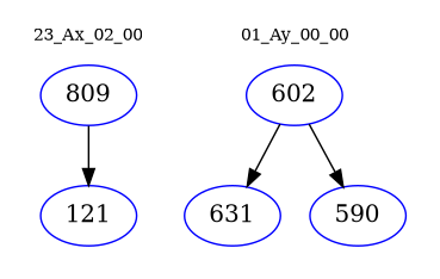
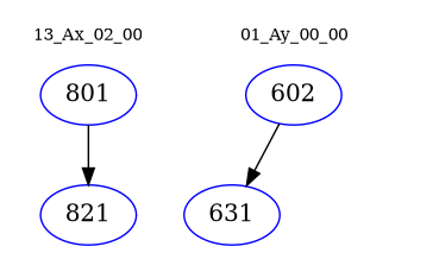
  digraph {
    fontname="DejaVu Serif"
    node [color=blue fontname="DejaVu Serif"]
    edge [color=black fontname="DejaVu Serif"]
-   n1 [label=809]
-   n2 [label=121]
+   n1 [label=801]
+   n2 [label=821]
    n3 [label=602]
    n4 [label=631]
-   n5 [label=590]
    subgraph cluster_1 {
      color=white
      fontsize=10
-     label="23_Ax_02_00"
+     label="13_Ax_02_00"
      n1
      n2
    }
    subgraph cluster_2 {
      color=white
      fontsize=10
      label="01_Ay_00_00"
      n3
      n4
-     n5
    }
    n1 -> n2
    n3 -> n4
-   n3 -> n5
  }
